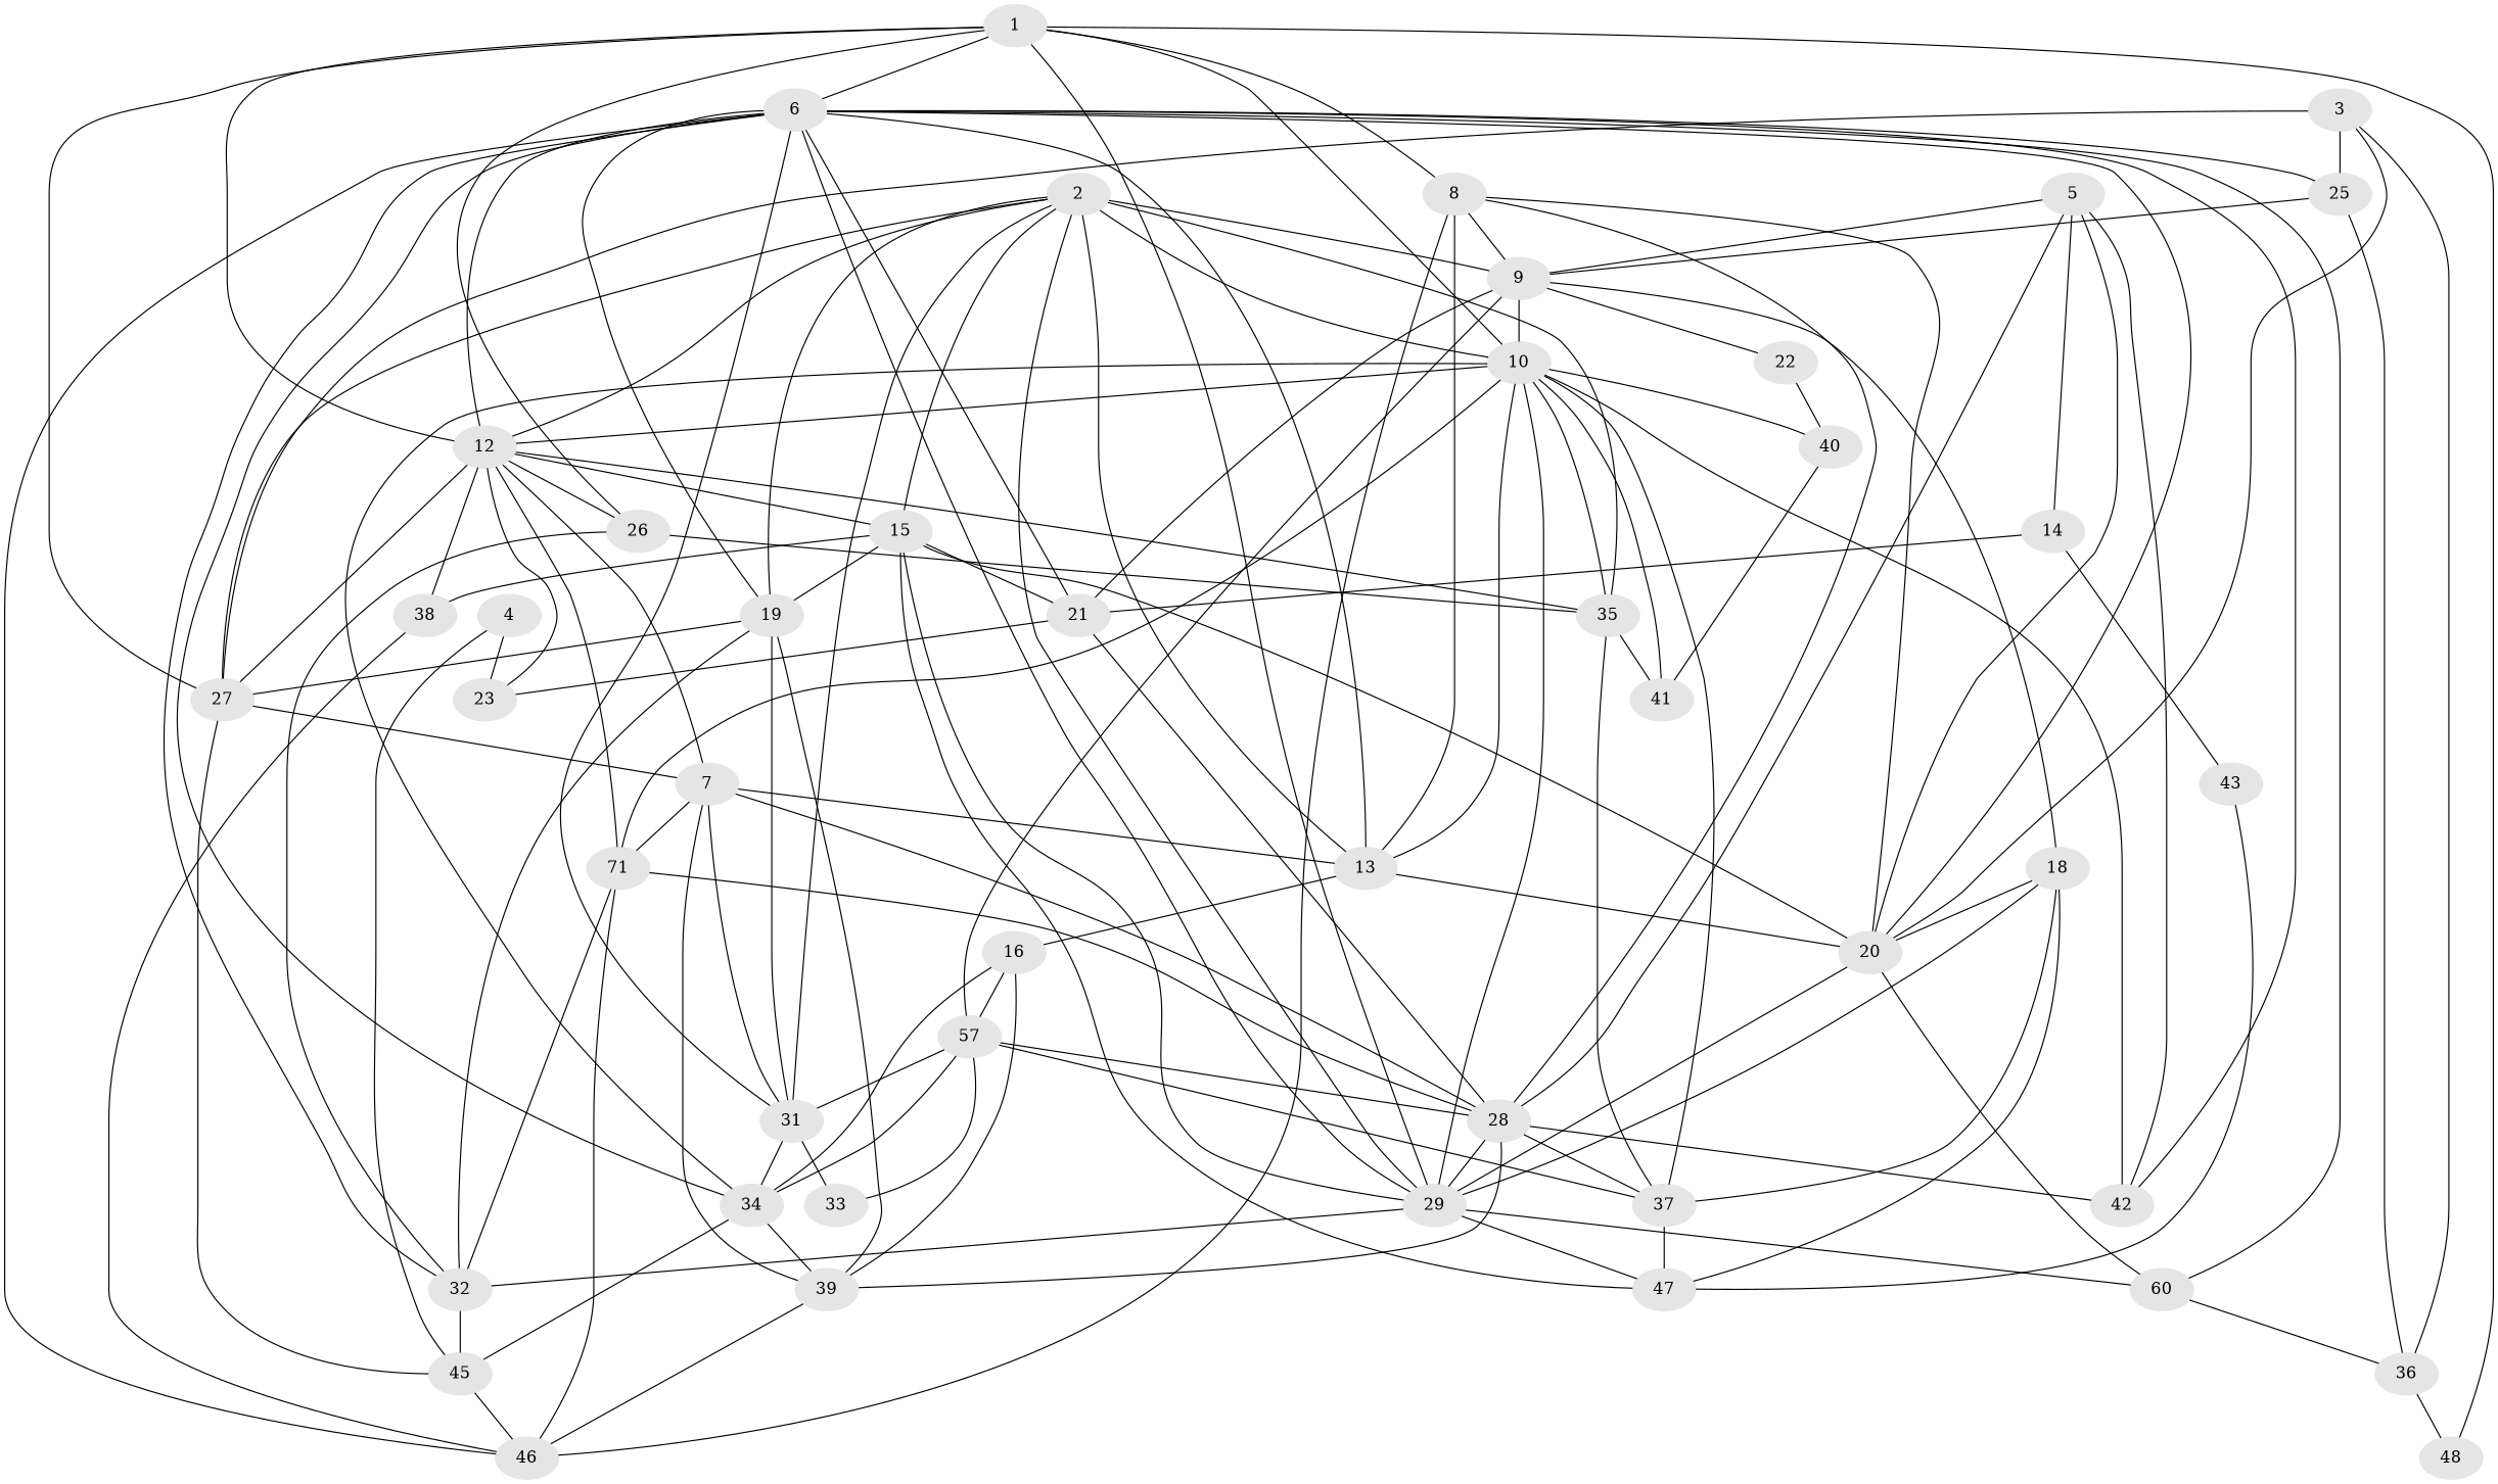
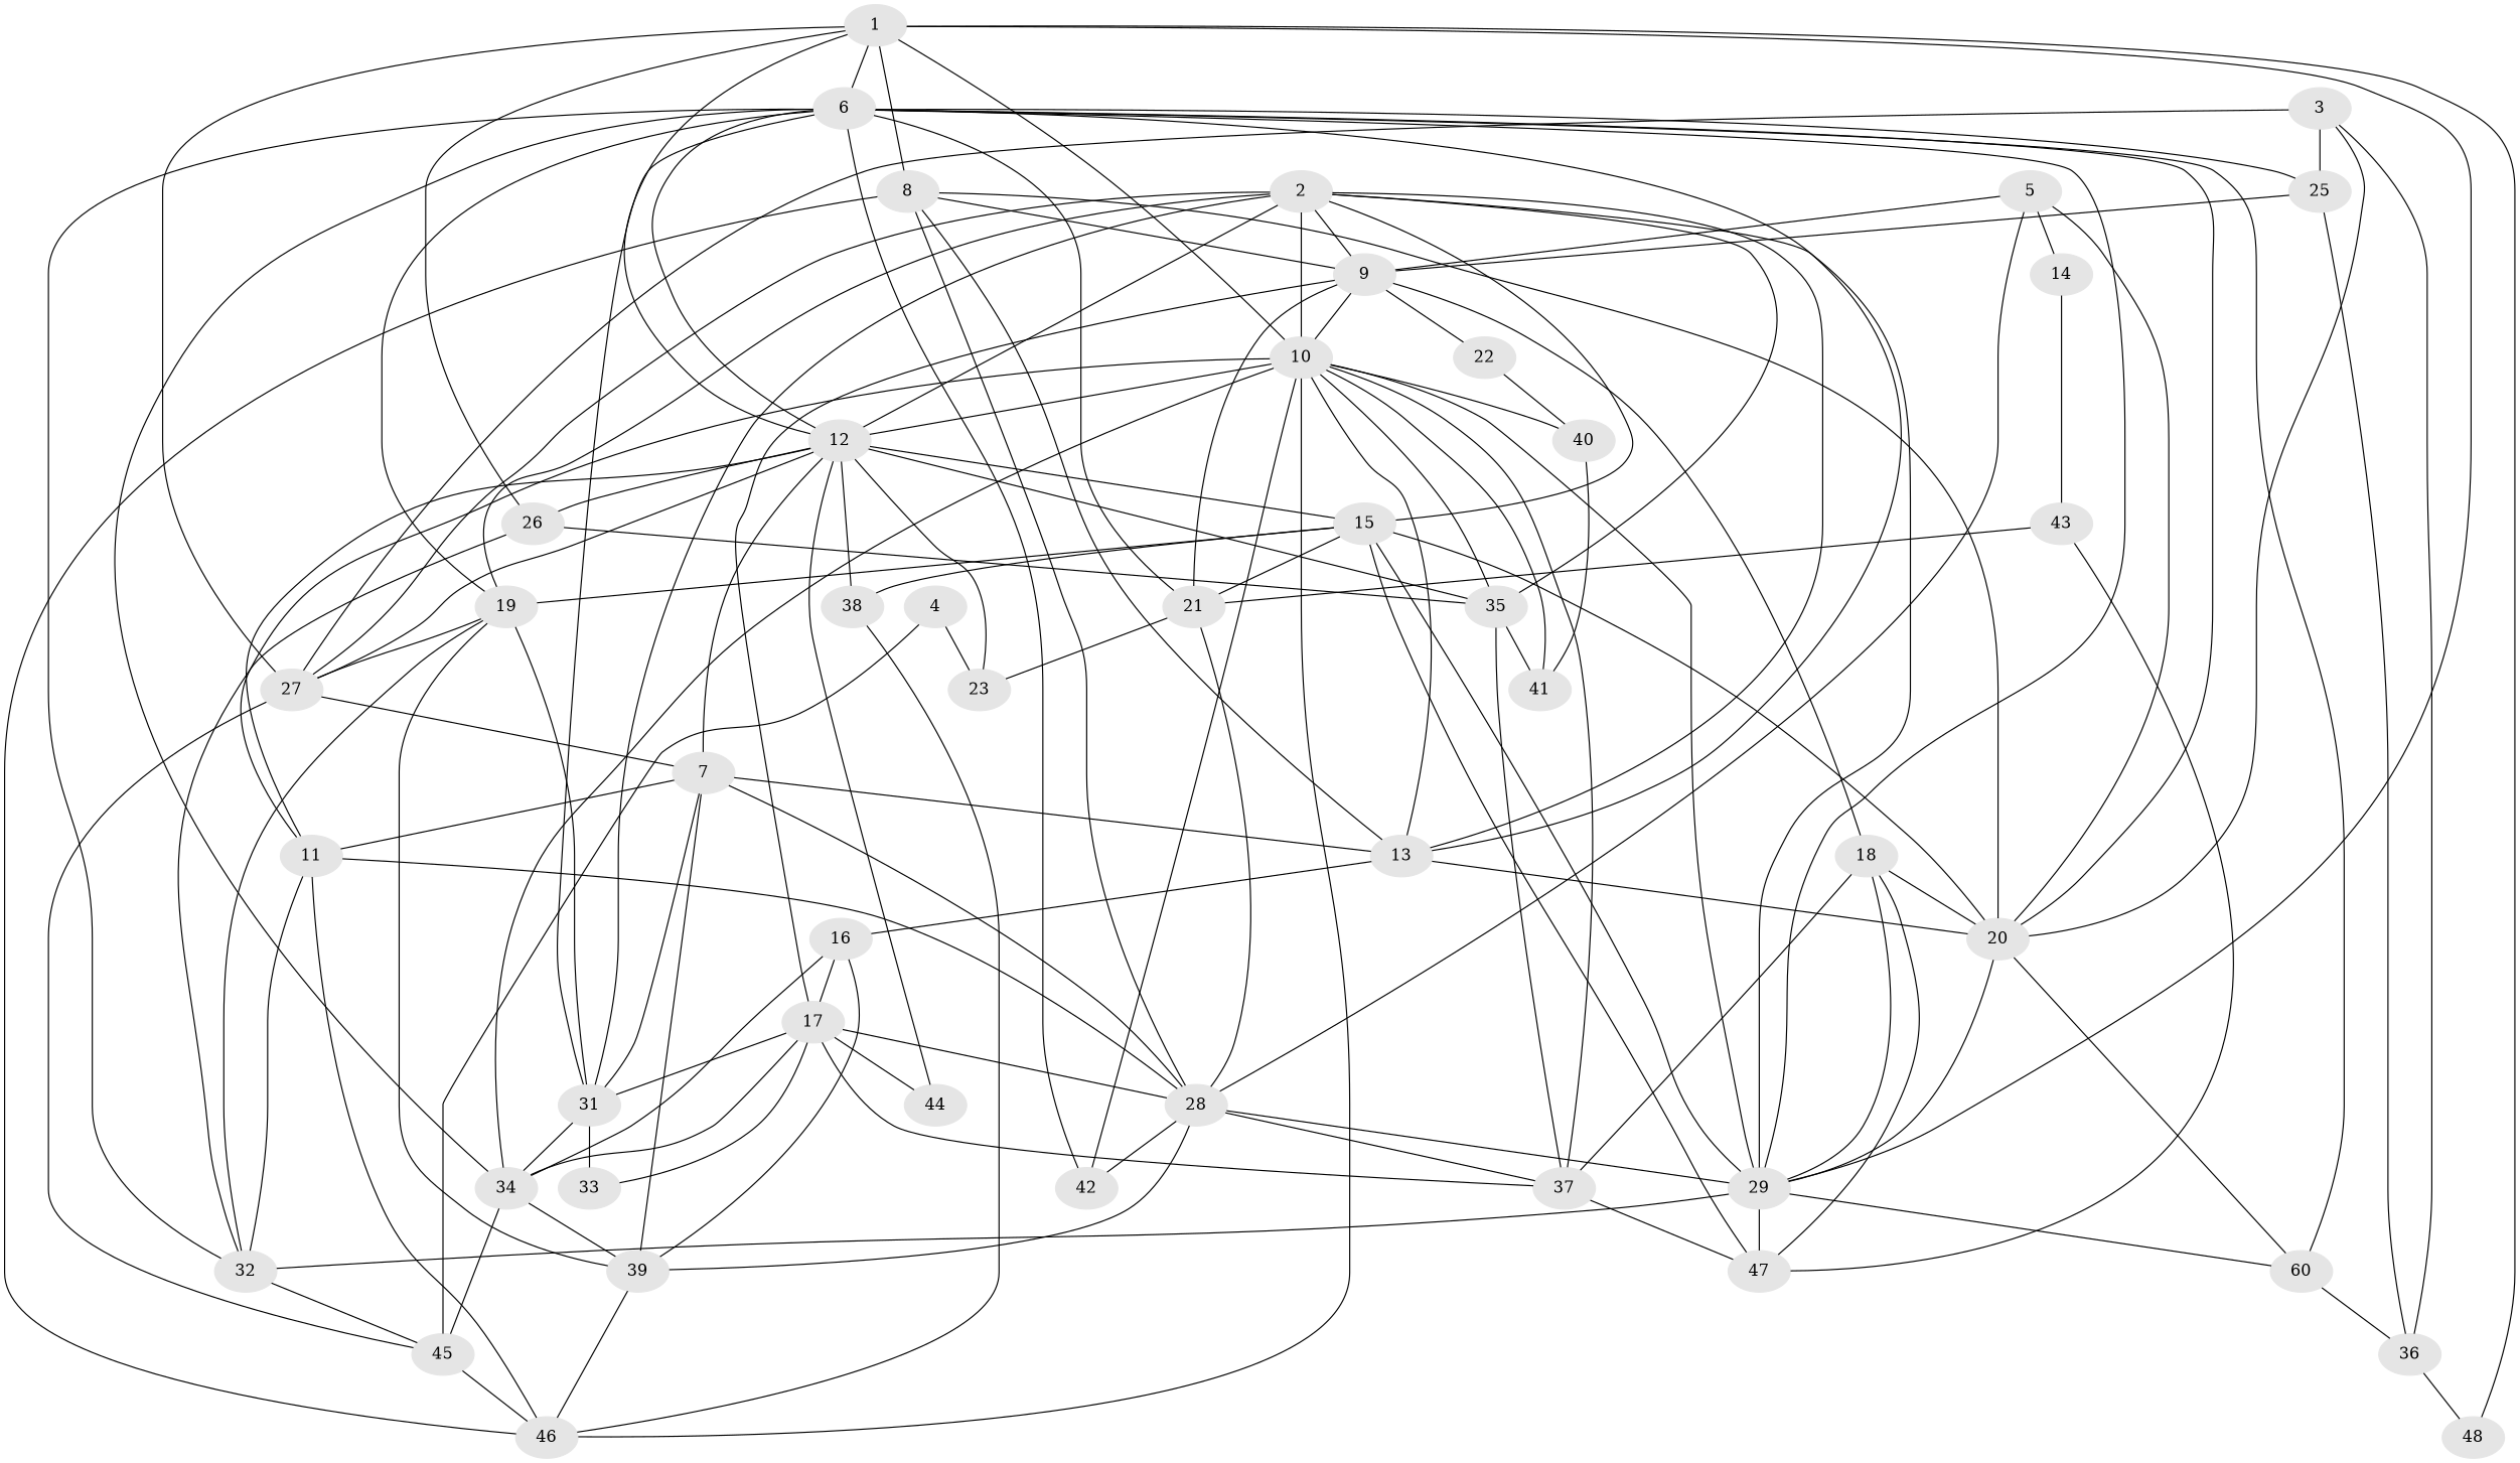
  graph {
    node [color=gray90 style=filled]
    edge [weight=1.0]
    1
    6
    8
    10
    12
    26
    27
    29
    48
    13
    19
    31
    20
    25
    42
    21
    n17 [label=60]
    32
    34
    46
    9
    28
    35
-   11 [label=71]
+   11
    37
    40
    41
    15
    23
    38
+   44
    7
    45
    47
    2
-   17 [label=57]
+   17
    18
    22
    16
    39
    33
    3
    36
    4
    5
    14
    43
    1 -- 6 [weight=2.0]
    1 -- 8 [weight=2.0]
    1 -- 10
    1 -- 12
    1 -- 26
    1 -- 27
    1 -- 29
    1 -- 48
    6 -- 12
    6 -- 29
    6 -- 13 [weight=2.0]
    6 -- 19 [weight=2.0]
    6 -- 31
    6 -- 20
    6 -- 25
    6 -- 42
    6 -- 21
    6 -- n17
    6 -- 32
    6 -- 34
-   6 -- 46
+   10 -- 46
    8 -- 13
    8 -- 20
    8 -- 46
    8 -- 9
    8 -- 28
    10 -- 12
    10 -- 29
    10 -- 13 [weight=2.0]
    10 -- 42 [weight=2.0]
    10 -- 34
    10 -- 35
    10 -- 11 [weight=2.0]
    10 -- 37
    10 -- 40
    10 -- 41
    12 -- 26
    12 -- 27
    12 -- 35
    12 -- 15
    12 -- 23
    12 -- 38
+   12 -- 44
    26 -- 32
    26 -- 35
    27 -- 7
    27 -- 45
    29 -- n17
    29 -- 32
    29 -- 47
    13 -- 20
    13 -- 16
    19 -- 27
    19 -- 31
    19 -- 32
    19 -- 39
    31 -- 34 [weight=2.0]
    31 -- 33
    20 -- 29
    20 -- n17
    25 -- 9
    25 -- 36
    21 -- 28
    21 -- 23
    n17 -- 36
    32 -- 45
    34 -- 45
    34 -- 39
    9 -- 10
    9 -- 21
    9 -- 17
    9 -- 18
    9 -- 22
    28 -- 29 [weight=2.0]
    28 -- 42
    28 -- 37
    28 -- 39
    35 -- 37
    35 -- 41
    11 -- 12
    11 -- 32
    11 -- 46
    11 -- 28
    37 -- 47
    40 -- 41
    15 -- 29
    15 -- 19
    15 -- 20
    15 -- 21
    15 -- 38
    15 -- 47
    38 -- 46
    7 -- 12
    7 -- 13 [weight=4.0]
    7 -- 31
    7 -- 28 [weight=2.0]
    7 -- 11
    7 -- 39
    45 -- 46
    2 -- 10 [weight=4.0]
    2 -- 12
    2 -- 27
    2 -- 29
    2 -- 13
    2 -- 19
    2 -- 31 [weight=2.0]
    2 -- 9 [weight=2.0]
    2 -- 35
    2 -- 15
    17 -- 31
    17 -- 34
    17 -- 28
    17 -- 37
+   17 -- 44
    17 -- 33
    18 -- 29
    18 -- 20 [weight=2.0]
    18 -- 37 [weight=2.0]
    18 -- 47
    22 -- 40
    16 -- 34
    16 -- 17
    16 -- 39
    39 -- 46
    3 -- 27
    3 -- 20
    3 -- 25 [weight=3.0]
    3 -- 36
    36 -- 48
    4 -- 23
    4 -- 45
    5 -- 20
-   5 -- 42
    5 -- 9
    5 -- 28
    5 -- 14
-   14 -- 21
+   43 -- 21
    14 -- 43
    43 -- 47
  }
